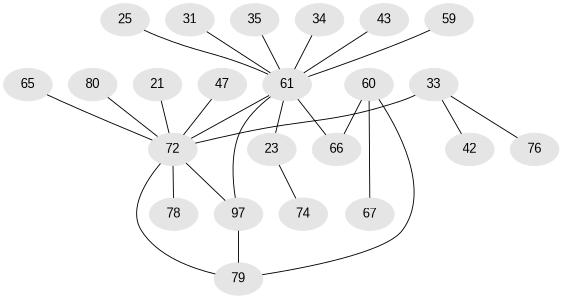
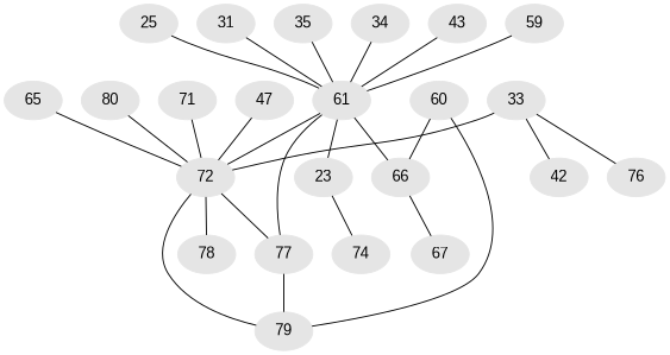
  graph {
    fontname="Liberation Sans"
    node [color=gray90 fontname="Liberation Sans" style=filled]
    edge [fontname="Liberation Sans"]
    61 [super="+12+52+50+16+13+51"]
    72 [super="+1+48+9+64"]
    66 [super="+10"]
-   77 [super="+75" label=97]
+   77 [super="+75"]
    n5 [label=23 super="+15+56+27+45+69"]
    n6 [label=25]
    31
    33 [super="+5"]
    42
    76 [super="+58"]
    78
    79 [super="+68+20"]
    35
    n14 [label=34]
    43
    47
    59
    60 [super="+18"]
    67 [super="+63"]
    74
    65 [super="+62+55"]
    n22 [label=80 super="+19+41"]
-   71 [label=21]
+   71
    61 -- 72 [weight=5]
    61 -- 66 [weight=3]
    61 -- 77
    61 -- n5 [weight=2]
    72 -- 77
    72 -- 78
    72 -- 79 [weight=2]
    77 -- 79 [weight=2]
    n5 -- 74
    n6 -- 61
    31 -- 61
    33 -- 72 [weight=3]
    33 -- 42
    33 -- 76
    35 -- 61
    n14 -- 61
    43 -- 61
    47 -- 72
    59 -- 61
    60 -- 66 [weight=2]
    60 -- 79 [weight=2]
-   60 -- 67
+   66 -- 67
    65 -- 72 [weight=3]
    n22 -- 72 [weight=2]
    71 -- 72
  }
